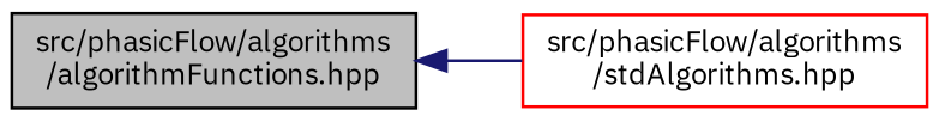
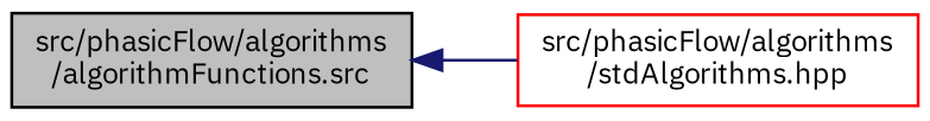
  digraph {
    rankdir=LR
    fontname="IBM Plex Sans"
    node [fontname="IBM Plex Sans" fontsize=10 shape=record style=filled]
-   n1 [color=black fillcolor=grey75 fontcolor=black height=0.2 label="src/phasicFlow/algorithms\l/algorithmFunctions.hpp" width=0.4]
+   n1 [color=black fillcolor=grey75 fontcolor=black height=0.2 label="src/phasicFlow/algorithms\l/algorithmFunctions.src" width=0.4]
    n2 [color=red fillcolor=white height=0.2 label="src/phasicFlow/algorithms\l/stdAlgorithms.hpp" width=0.4]
    n1 -> n2 [color=midnightblue dir=back fontname="IBM Plex Sans" fontsize=10 labelfontname=Helvetica labelfontsize=10 style=solid]
  }
